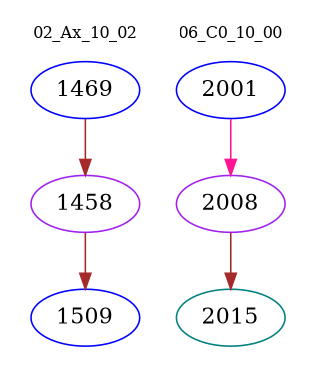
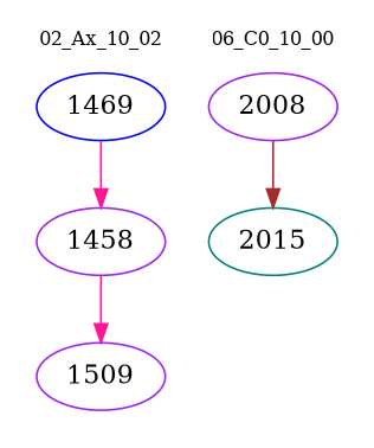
  digraph {
    node [color=blue]
    edge [color=brown]
    n1 [label=1469]
    n2 [color=purple label=1458]
-   n3 [label=1509]
-   n4 [label=2001]
+   n3 [color=purple label=1509]
    n5 [color=purple label=2008]
    n6 [color=teal label=2015]
    subgraph cluster_1 {
      color=white
      fontsize=10
      label="02_Ax_10_02"
      n1
      n2
      n3
    }
    subgraph cluster_2 {
      color=white
      fontsize=10
      label="06_C0_10_00"
-     n4
      n5
      n6
    }
-   n1 -> n2
-   n2 -> n3
-   n4 -> n5 [color=deeppink]
+   n1 -> n2 [color=deeppink]
+   n2 -> n3 [color=deeppink]
    n5 -> n6
  }
